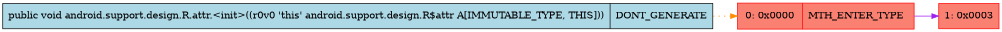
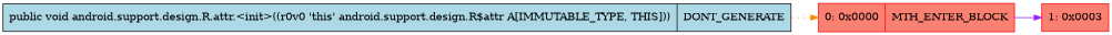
  digraph {
    rankdir=LR
    node [color=red shape=record style=filled fillcolor=salmon]
-   n1 [label="{0\:\ 0x0000|MTH_ENTER_TYPE\l}"]
+   n1 [label="{0\:\ 0x0000|MTH_ENTER_BLOCK\l}"]
    n2 [label="{1\:\ 0x0003}"]
    n3 [label="{public void android.support.design.R.attr.\<init\>((r0v0 'this' android.support.design.R$attr A[IMMUTABLE_TYPE, THIS]))  | DONT_GENERATE\l}" fillcolor=lightblue color=""]
    subgraph cluster_1 {
      label="R(0)"
    }
    n1 -> n2 [color=purple style=solid]
    n3 -> n1 [color=darkorange style=dotted]
  }
